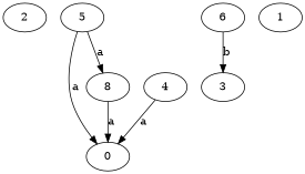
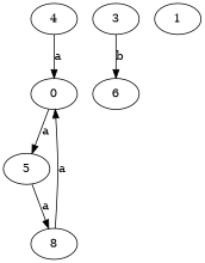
  strict digraph {
-   2
    0
    5
    8
    3
    6
    1
    4
-   5 -> 0 [label=a]
+   0 -> 5 [label=a]
    5 -> 8 [label=a]
    8 -> 0 [label=a]
-   6 -> 3 [label=b]
+   3 -> 6 [label=b]
    4 -> 0 [label=a]
  }
